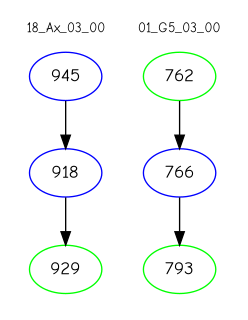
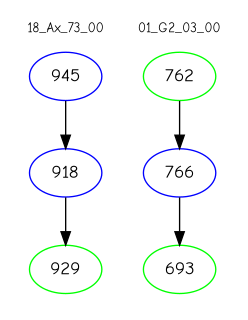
  digraph {
    fontname="Comic Neue"
    node [color=blue fontname="Comic Neue"]
    edge [color=black fontname="Comic Neue"]
    n1 [label=945]
    n2 [label=918]
    n3 [color=green label=929]
    n4 [color=green label=762]
    n5 [label=766]
-   n6 [color=green label=793]
+   n6 [color=green label=693]
    subgraph cluster_1 {
      color=white
      fontsize=10
-     label="18_Ax_03_00"
+     label="18_Ax_73_00"
      n1
      n2
      n3
    }
    subgraph cluster_2 {
      color=white
      fontsize=10
-     label="01_G5_03_00"
+     label="01_G2_03_00"
      n4
      n5
      n6
    }
    n1 -> n2
    n2 -> n3
    n4 -> n5
    n5 -> n6
  }
